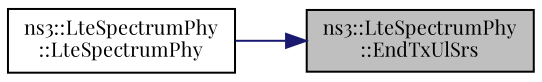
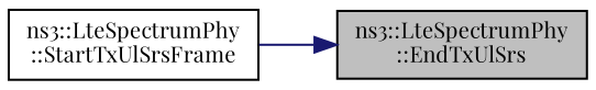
  digraph {
    rankdir=RL
    fontname="Playfair Display"
    node [color=black fontname="Playfair Display" fontsize=10 shape=record style=filled]
    n1 [fillcolor=grey75 fontcolor=black height=0.2 label="ns3::LteSpectrumPhy\l::EndTxUlSrs" width=0.4]
-   n2 [fillcolor=white height=0.2 label="ns3::LteSpectrumPhy\l::LteSpectrumPhy" width=0.4]
+   n2 [fillcolor=white height=0.2 label="ns3::LteSpectrumPhy\l::StartTxUlSrsFrame" width=0.4]
    n1 -> n2 [color=midnightblue dir=back fontname="Playfair Display" fontsize=10 labelfontname=Helvetica labelfontsize=10 style=solid]
  }
